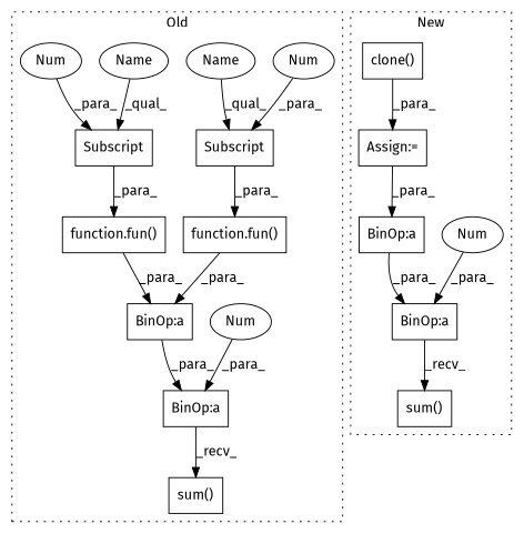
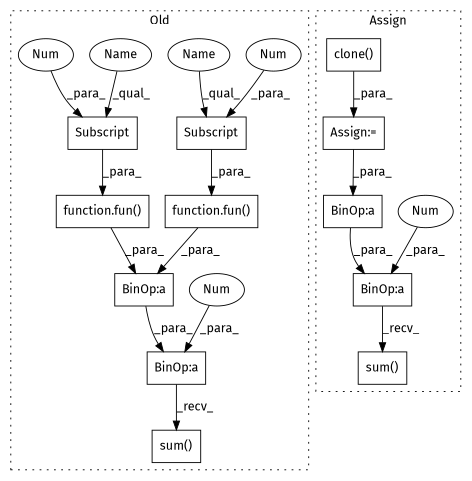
  digraph {
    fontname="Fira Sans"
    node [a=75 l=2 shape=box fontname="Fira Sans"]
    edge [fontname="Fira Sans"]
    n1 [l="4,1" label="function.fun()" s="4069,4083"]
    n2 [a=82 label="BinOp:a" s=4085]
    n3 [a=82 l=1 label="BinOp:a" s=4068]
    n4 [a=63 l="10,0" label=Subscript s="4073,0"]
    n5 [a=63 l="10,0" label=Subscript s="4057,0"]
    n6 [l=44 label="sum()" s=4051]
    n7 [l="4,1" label="function.fun()" s="4053,4067"]
    n8 [a=76 label=Num s=4080 shape=ellipse]
    n9 [a=76 l=1 label=Num s=4087 shape=ellipse]
    n10 [a=76 label=Num s=4064 shape=ellipse]
    n11 [a=87 l=6 label=Name s=4073 shape=ellipse]
    n12 [a=87 l=6 label=Name s=4057 shape=ellipse]
    n13 [l=21 label="sum()" s=4078]
    n14 [a=82 l=1 label="BinOp:a" s=4086]
    n15 [a=82 label="BinOp:a" s=4089]
    n16 [a=76 l=1 label=Num s=4091 shape=ellipse]
    n17 [a=68 l=3 label="Assign:=" s=3697]
    n18 [l=9 label="clone()" s=3700]
    subgraph cluster_1 {
      label=Old
      style=dotted
      n1
      n2
      n3
      n4
      n5
      n6
      n7
      n8
      n9
      n10
      n11
      n12
    }
    subgraph cluster_2 {
-     label=New
+     label=Assign
      style=dotted
      n13
      n14
      n15
      n16
      n17
      n18
    }
    n1 -> n3 [label=_para_]
    n2 -> n6 [label=_recv_]
    n3 -> n2 [label=_para_]
    n4 -> n1 [label=_para_]
    n5 -> n7 [label=_para_]
    n7 -> n3 [label=_para_]
    n8 -> n4 [label=_para_]
    n9 -> n2 [label=_para_]
    n10 -> n5 [label=_para_]
    n11 -> n4 [label=_qual_]
    n12 -> n5 [label=_qual_]
    n14 -> n15 [label=_para_]
    n15 -> n13 [label=_recv_]
    n16 -> n15 [label=_para_]
    n17 -> n14 [label=_para_]
    n18 -> n17 [label=_para_]
  }
